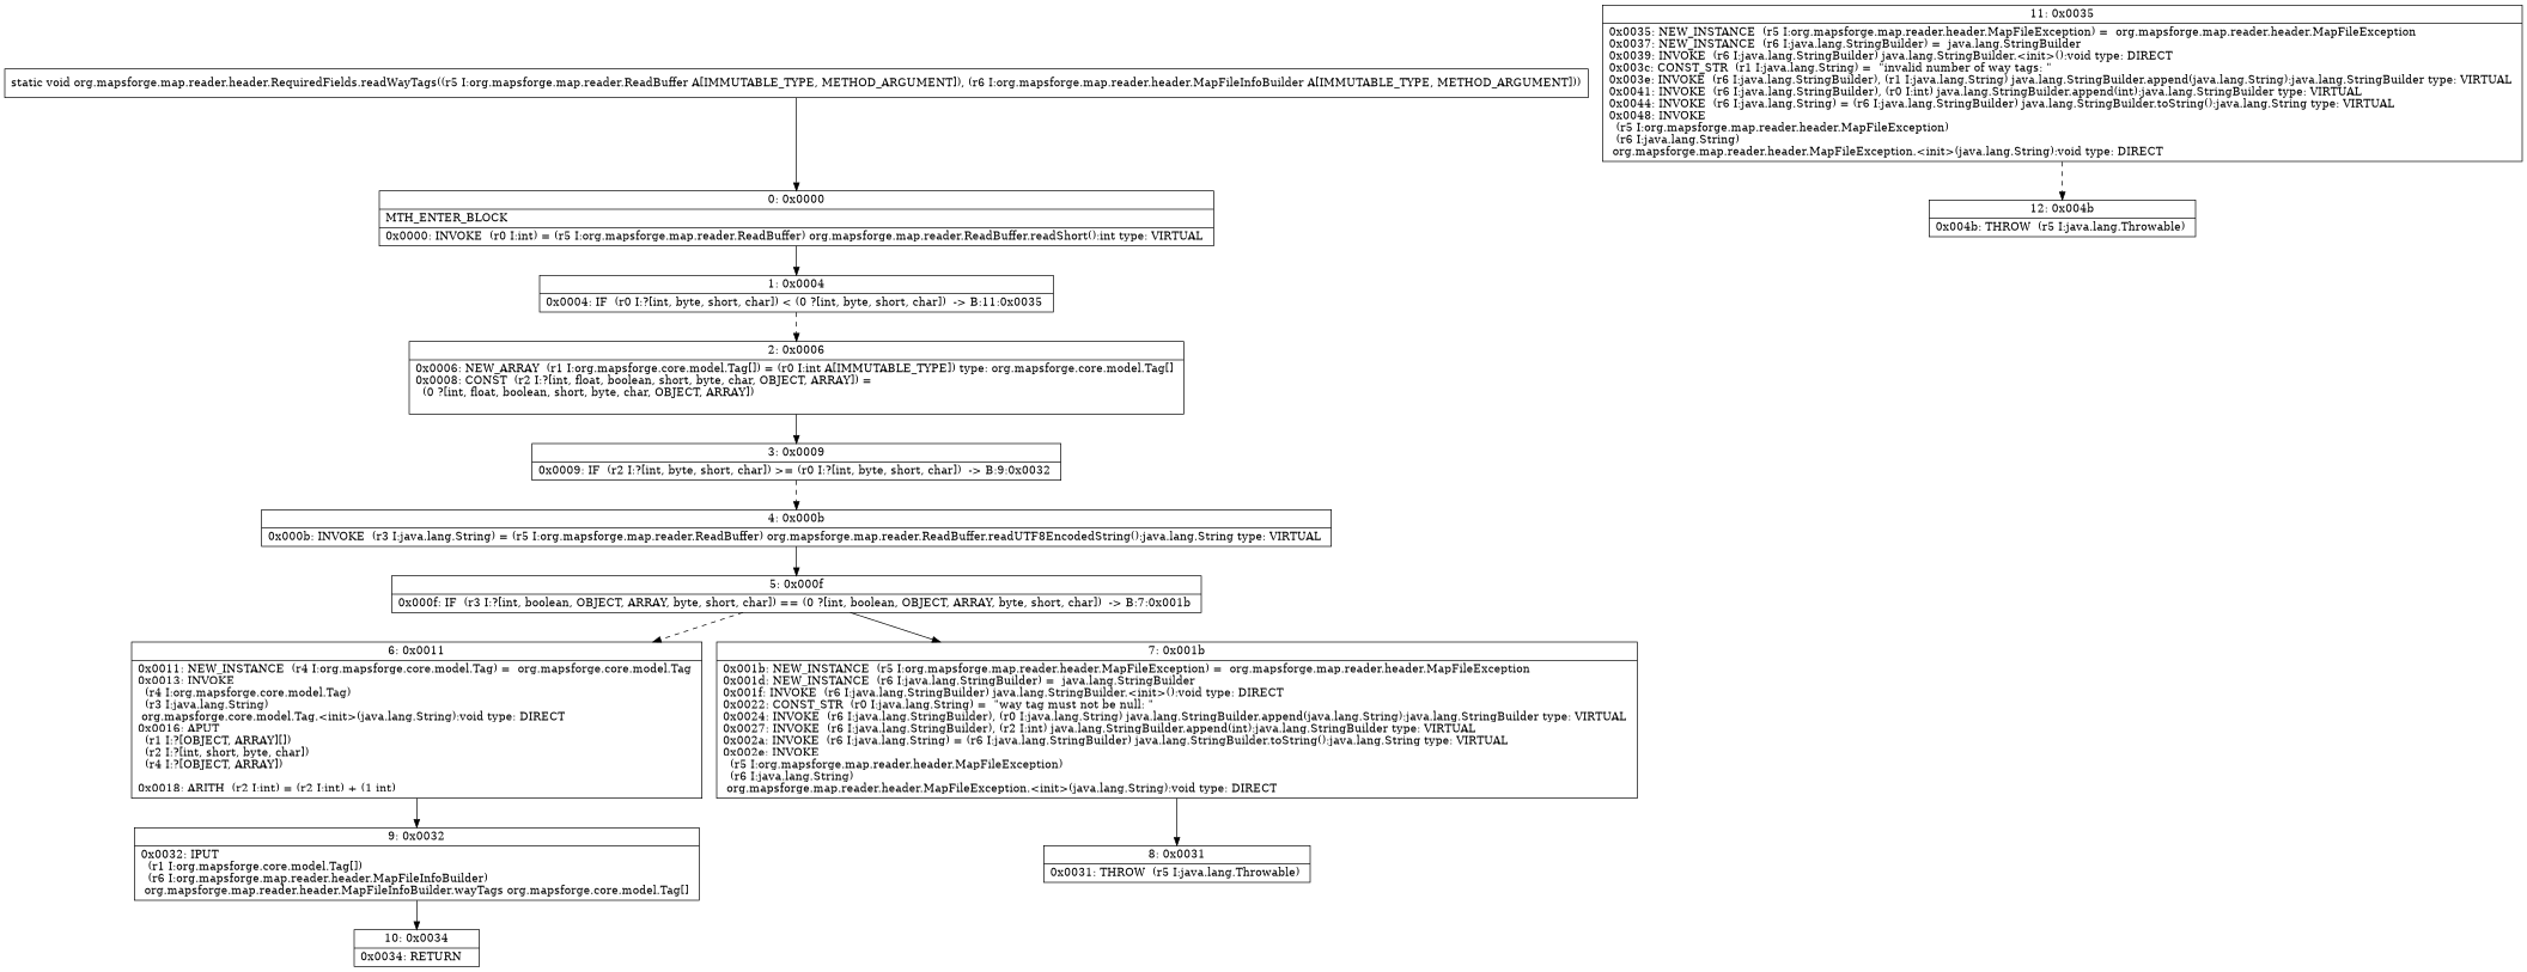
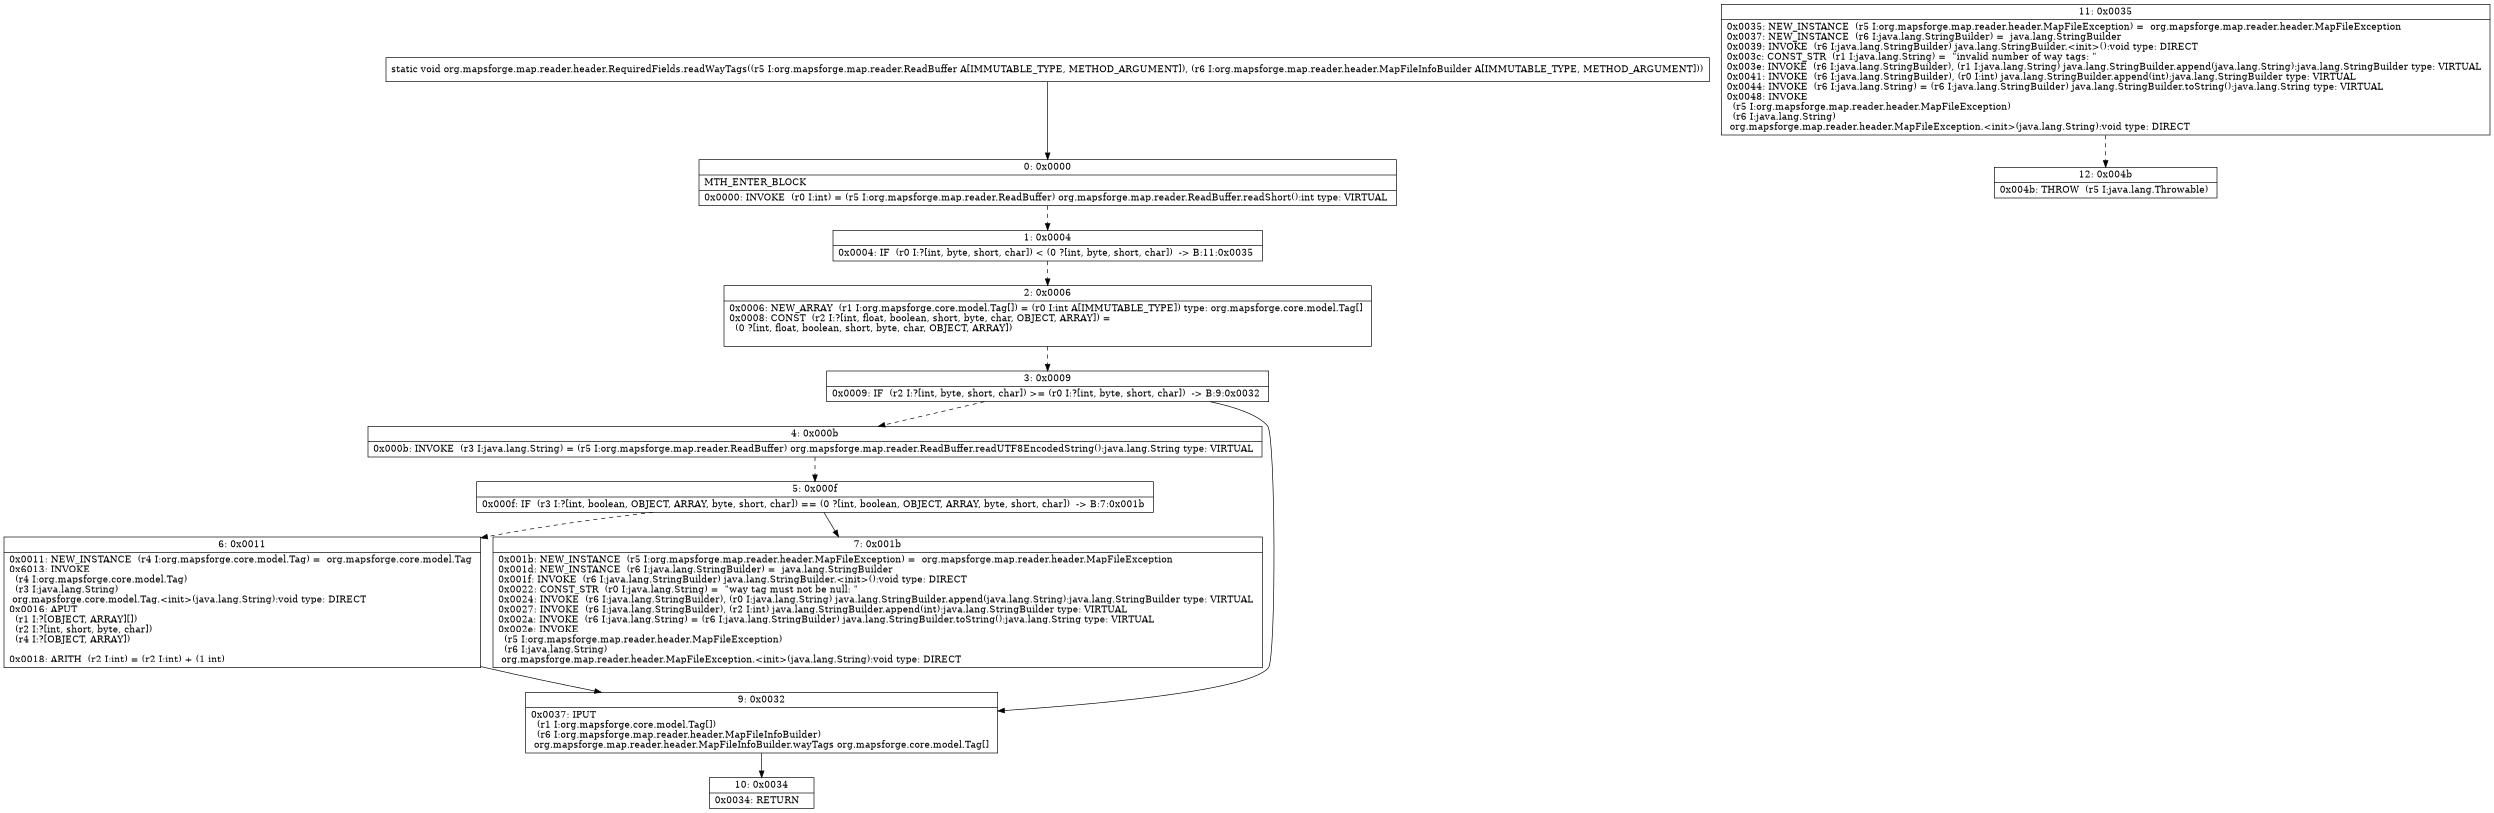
  digraph {
    node [shape=record]
    n1 [label="{0\:\ 0x0000|MTH_ENTER_BLOCK\l|0x0000: INVOKE  (r0 I:int) = (r5 I:org.mapsforge.map.reader.ReadBuffer) org.mapsforge.map.reader.ReadBuffer.readShort():int type: VIRTUAL \l}"]
    n2 [label="{1\:\ 0x0004|0x0004: IF  (r0 I:?[int, byte, short, char]) \< (0 ?[int, byte, short, char])  \-\> B:11:0x0035 \l}"]
    n3 [label="{2\:\ 0x0006|0x0006: NEW_ARRAY  (r1 I:org.mapsforge.core.model.Tag[]) = (r0 I:int A[IMMUTABLE_TYPE]) type: org.mapsforge.core.model.Tag[] \l0x0008: CONST  (r2 I:?[int, float, boolean, short, byte, char, OBJECT, ARRAY]) = \l  (0 ?[int, float, boolean, short, byte, char, OBJECT, ARRAY])\l \l}"]
    n4 [label="{3\:\ 0x0009|0x0009: IF  (r2 I:?[int, byte, short, char]) \>= (r0 I:?[int, byte, short, char])  \-\> B:9:0x0032 \l}"]
    n5 [label="{11\:\ 0x0035|0x0035: NEW_INSTANCE  (r5 I:org.mapsforge.map.reader.header.MapFileException) =  org.mapsforge.map.reader.header.MapFileException \l0x0037: NEW_INSTANCE  (r6 I:java.lang.StringBuilder) =  java.lang.StringBuilder \l0x0039: INVOKE  (r6 I:java.lang.StringBuilder) java.lang.StringBuilder.\<init\>():void type: DIRECT \l0x003c: CONST_STR  (r1 I:java.lang.String) =  \"invalid number of way tags: \" \l0x003e: INVOKE  (r6 I:java.lang.StringBuilder), (r1 I:java.lang.String) java.lang.StringBuilder.append(java.lang.String):java.lang.StringBuilder type: VIRTUAL \l0x0041: INVOKE  (r6 I:java.lang.StringBuilder), (r0 I:int) java.lang.StringBuilder.append(int):java.lang.StringBuilder type: VIRTUAL \l0x0044: INVOKE  (r6 I:java.lang.String) = (r6 I:java.lang.StringBuilder) java.lang.StringBuilder.toString():java.lang.String type: VIRTUAL \l0x0048: INVOKE  \l  (r5 I:org.mapsforge.map.reader.header.MapFileException)\l  (r6 I:java.lang.String)\l org.mapsforge.map.reader.header.MapFileException.\<init\>(java.lang.String):void type: DIRECT \l}"]
    n6 [label="{12\:\ 0x004b|0x004b: THROW  (r5 I:java.lang.Throwable) \l}"]
    n7 [label="{4\:\ 0x000b|0x000b: INVOKE  (r3 I:java.lang.String) = (r5 I:org.mapsforge.map.reader.ReadBuffer) org.mapsforge.map.reader.ReadBuffer.readUTF8EncodedString():java.lang.String type: VIRTUAL \l}"]
-   n8 [label="{9\:\ 0x0032|0x0032: IPUT  \l  (r1 I:org.mapsforge.core.model.Tag[])\l  (r6 I:org.mapsforge.map.reader.header.MapFileInfoBuilder)\l org.mapsforge.map.reader.header.MapFileInfoBuilder.wayTags org.mapsforge.core.model.Tag[] \l}"]
+   n8 [label="{9\:\ 0x0032|0x0037: IPUT  \l  (r1 I:org.mapsforge.core.model.Tag[])\l  (r6 I:org.mapsforge.map.reader.header.MapFileInfoBuilder)\l org.mapsforge.map.reader.header.MapFileInfoBuilder.wayTags org.mapsforge.core.model.Tag[] \l}"]
    n9 [label="{5\:\ 0x000f|0x000f: IF  (r3 I:?[int, boolean, OBJECT, ARRAY, byte, short, char]) == (0 ?[int, boolean, OBJECT, ARRAY, byte, short, char])  \-\> B:7:0x001b \l}"]
    n10 [label="{10\:\ 0x0034|0x0034: RETURN   \l}"]
-   n11 [label="{6\:\ 0x0011|0x0011: NEW_INSTANCE  (r4 I:org.mapsforge.core.model.Tag) =  org.mapsforge.core.model.Tag \l0x0013: INVOKE  \l  (r4 I:org.mapsforge.core.model.Tag)\l  (r3 I:java.lang.String)\l org.mapsforge.core.model.Tag.\<init\>(java.lang.String):void type: DIRECT \l0x0016: APUT  \l  (r1 I:?[OBJECT, ARRAY][])\l  (r2 I:?[int, short, byte, char])\l  (r4 I:?[OBJECT, ARRAY])\l \l0x0018: ARITH  (r2 I:int) = (r2 I:int) + (1 int) \l}"]
+   n11 [label="{6\:\ 0x0011|0x0011: NEW_INSTANCE  (r4 I:org.mapsforge.core.model.Tag) =  org.mapsforge.core.model.Tag \l0x6013: INVOKE  \l  (r4 I:org.mapsforge.core.model.Tag)\l  (r3 I:java.lang.String)\l org.mapsforge.core.model.Tag.\<init\>(java.lang.String):void type: DIRECT \l0x0016: APUT  \l  (r1 I:?[OBJECT, ARRAY][])\l  (r2 I:?[int, short, byte, char])\l  (r4 I:?[OBJECT, ARRAY])\l \l0x0018: ARITH  (r2 I:int) = (r2 I:int) + (1 int) \l}"]
    n12 [label="{7\:\ 0x001b|0x001b: NEW_INSTANCE  (r5 I:org.mapsforge.map.reader.header.MapFileException) =  org.mapsforge.map.reader.header.MapFileException \l0x001d: NEW_INSTANCE  (r6 I:java.lang.StringBuilder) =  java.lang.StringBuilder \l0x001f: INVOKE  (r6 I:java.lang.StringBuilder) java.lang.StringBuilder.\<init\>():void type: DIRECT \l0x0022: CONST_STR  (r0 I:java.lang.String) =  \"way tag must not be null: \" \l0x0024: INVOKE  (r6 I:java.lang.StringBuilder), (r0 I:java.lang.String) java.lang.StringBuilder.append(java.lang.String):java.lang.StringBuilder type: VIRTUAL \l0x0027: INVOKE  (r6 I:java.lang.StringBuilder), (r2 I:int) java.lang.StringBuilder.append(int):java.lang.StringBuilder type: VIRTUAL \l0x002a: INVOKE  (r6 I:java.lang.String) = (r6 I:java.lang.StringBuilder) java.lang.StringBuilder.toString():java.lang.String type: VIRTUAL \l0x002e: INVOKE  \l  (r5 I:org.mapsforge.map.reader.header.MapFileException)\l  (r6 I:java.lang.String)\l org.mapsforge.map.reader.header.MapFileException.\<init\>(java.lang.String):void type: DIRECT \l}"]
-   n13 [label="{8\:\ 0x0031|0x0031: THROW  (r5 I:java.lang.Throwable) \l}"]
    n14 [label="{static void org.mapsforge.map.reader.header.RequiredFields.readWayTags((r5 I:org.mapsforge.map.reader.ReadBuffer A[IMMUTABLE_TYPE, METHOD_ARGUMENT]), (r6 I:org.mapsforge.map.reader.header.MapFileInfoBuilder A[IMMUTABLE_TYPE, METHOD_ARGUMENT])) }"]
-   n1 -> n2
+   n1 -> n2 [style=dashed]
    n2 -> n3 [style=dashed]
-   n3 -> n4
+   n3 -> n4 [style=dashed]
    n4 -> n7 [style=dashed]
+   n4 -> n8
    n5 -> n6 [style=dashed]
-   n7 -> n9
+   n7 -> n9 [style=dashed]
    n8 -> n10
    n9 -> n11 [style=dashed]
    n9 -> n12
    n11 -> n8
-   n12 -> n13
    n14 -> n1
  }
